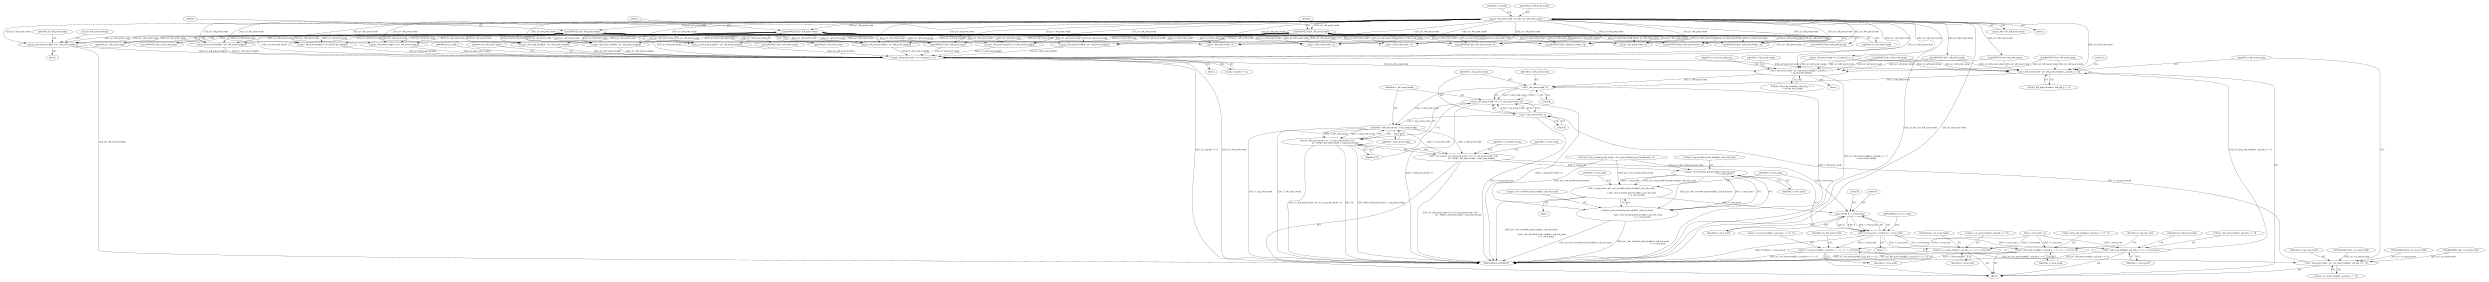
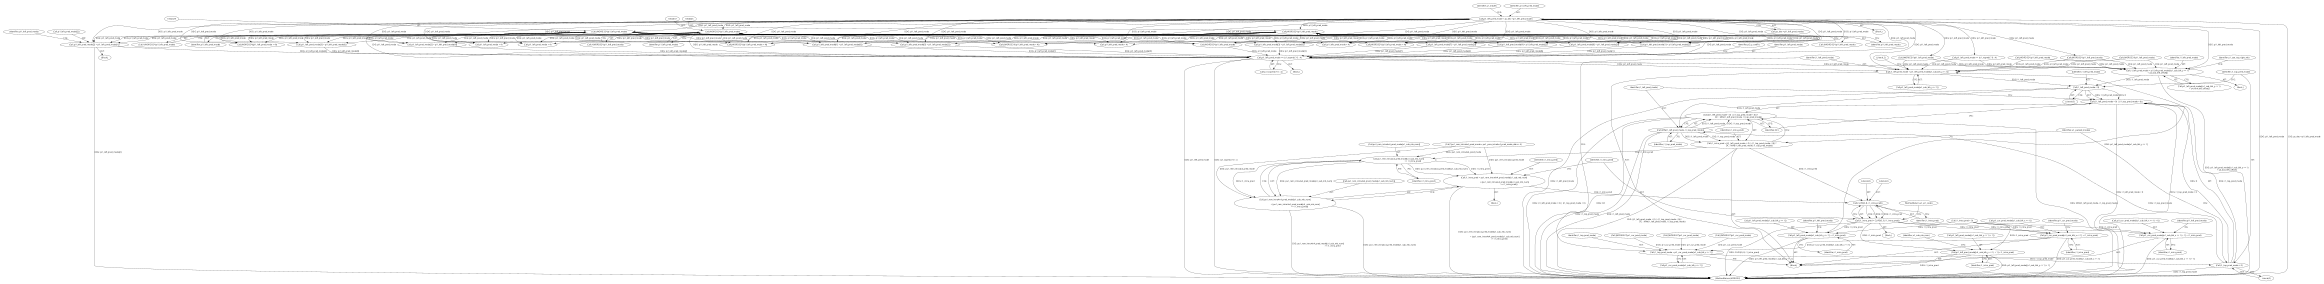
  digraph {
    fontname="Open Sans"
    node [fontname="Open Sans"]
    edge [fontname="Open Sans"]
    n1 [label="(Call,pi1_left_pred_mode[2] = pi1_left_pred_mode[1])"]
    n2 [label="(Call,pi1_left_pred_mode += (u1_topmb) ? 0 : 4)"]
    n3 [label="(MethodReturn,WORD32)"]
    n4 [label="(Block,)"]
    n5 [label="(Call,i1_left_pred_mode = pi1_left_pred_mode[u1_sub_blk_y << 1])"]
    n6 [label="(Call,i1_left_pred_mode = pi1_left_pred_mode[(u1_sub_blk_y << 1)\n + u4_4x4_left_offset])"]
    n7 [label="(Block,)"]
    n8 [label="(Call,(u1_topmb) ? 0 : 4)"]
    n9 [label="(Call,(WORD32*)pi1_left_pred_mode)"]
    n10 [label="(Call,(WORD32*)(pi1_left_pred_mode + 4))"]
    n11 [label="(Call,pi1_left_pred_mode + 4)"]
    n12 [label="(Call,pi1_left_pred_mode[6] = pi1_left_pred_mode[3])"]
    n13 [label="(Call,*(WORD32*)pi1_left_pred_mode)"]
    n14 [label="(Call,pi1_left_pred_mode[7] = pi1_left_pred_mode[3])"]
    n15 [label="(Call,pi1_left_pred_mode + 4)"]
    n16 [label="(Call,pi1_left_pred_mode[5] = pi1_left_pred_mode[2])"]
    n17 [label="(Call,(WORD32*)(pi1_left_pred_mode + 4))"]
    n18 [label="(Call,pi1_left_pred_mode + 4)"]
    n19 [label="(Call,(WORD32*)pi1_left_pred_mode)"]
    n20 [label="(Call,pi1_left_pred_mode[2] = pi1_left_pred_mode[4])"]
    n21 [label="(Call,(WORD32*)(pi1_left_pred_mode + 4))"]
    n22 [label="(Call,pi1_left_pred_mode[4] = pi1_left_pred_mode[2])"]
    n23 [label="(Call,pi1_left_pred_mode[1] = pi1_left_pred_mode[0])"]
    n24 [label="(Call,pi1_left_pred_mode[3] = pi1_left_pred_mode[1])"]
    n25 [label="(Call,(WORD32*)(pi1_left_pred_mode + 4))"]
    n26 [label="(Call,pi1_left_pred_mode[3] = pi1_left_pred_mode[6])"]
    n27 [label="(Call,pi1_left_pred_mode[1] = pi1_left_pred_mode[2])"]
    n28 [label="(Identifier,pi1_left_pred_mode)"]
    n29 [label="(Call,pi1_left_pred_mode + 4)"]
    n30 [label="(Call,pi1_left_pred_mode = ps_dec->pi1_left_pred_mode)"]
    n31 [label="(Call,(WORD32*)pi1_left_pred_mode)"]
    n32 [label="(Call,(WORD32*)pi1_left_pred_mode)"]
    n33 [label="(Call,pi1_left_pred_mode += (u1_topmb) ? 0 : 4)"]
    n34 [label="(Call,(WORD32*)pi1_left_pred_mode)"]
    n35 [label="(Call,ps_dec->pi1_left_pred_mode)"]
    n36 [label="(Block,)"]
    n37 [label="(Call,(WORD32*)pi1_left_pred_mode)"]
    n38 [label="(Call,*(WORD32*)pi1_left_pred_mode)"]
    n39 [label="(Identifier,pi1_left_pred_mode)"]
    n40 [label="(Identifier,pi1_left_pred_mode)"]
    n41 [label="(Call,*(WORD32*)pi1_left_pred_mode)"]
    n42 [label="(Call,i1_left_pred_mode < 0)"]
    n43 [label="(Block,)"]
    n44 [label="(Call,pi1_left_pred_mode[u1_sub_blk_y << 1])"]
    n45 [label="(Block,)"]
    n46 [label="(Call,pi1_left_pred_mode[(u1_sub_blk_y << 1)\n + u4_4x4_left_offset])"]
    n47 [label="(Call,(i1_left_pred_mode < 0) | (i1_top_pred_mode < 0))"]
    n48 [label="(Call,MIN(i1_left_pred_mode, i1_top_pred_mode))"]
    n49 [label="(Literal,0)"]
    n50 [label="(Call,i1_top_pred_mode < 0)"]
    n51 [label="(Call,((i1_left_pred_mode < 0) | (i1_top_pred_mode < 0)) ?\n                            DC : MIN(i1_left_pred_mode, i1_top_pred_mode))"]
    n52 [label="(Call,i1_intra_pred = ((i1_left_pred_mode < 0) | (i1_top_pred_mode < 0)) ?\n                            DC : MIN(i1_left_pred_mode, i1_top_pred_mode))"]
    n53 [label="(Identifier,i1_top_pred_mode)"]
    n54 [label="(Literal,0)"]
    n55 [label="(Identifier,DC)"]
    n56 [label="(Call,pu1_rem_intra4x4_pred_mode[u1_sub_mb_num]\n                                                     >= i1_intra_pred)"]
    n57 [label="(Call,CLIP3(0, 8, i1_intra_pred))"]
    n58 [label="(Call,i1_intra_pred = pu1_rem_intra4x4_pred_mode[u1_sub_mb_num]\n\n                                     + (pu1_rem_intra4x4_pred_mode[u1_sub_mb_num]\n                                                     >= i1_intra_pred))"]
    n59 [label="(Call,pu1_rem_intra4x4_pred_mode[u1_sub_mb_num]\n\n                                     + (pu1_rem_intra4x4_pred_mode[u1_sub_mb_num]\n                                                     >= i1_intra_pred))"]
    n60 [label="(Identifier,i1_intra_pred)"]
    n61 [label="(Call,i1_intra_pred = CLIP3(0, 8, i1_intra_pred))"]
    n62 [label="(Identifier,i1_intra_pred)"]
    n63 [label="(Block,)"]
    n64 [label="(Call,pi1_cur_pred_mode[u1_sub_blk_x << 1] = i1_intra_pred)"]
    n65 [label="(Call,pi1_cur_pred_mode[(u1_sub_blk_x << 1) + 1] = i1_intra_pred)"]
    n66 [label="(Call,pi1_left_pred_mode[u1_sub_blk_y << 1] = i1_intra_pred)"]
    n67 [label="(Call,pi1_left_pred_mode[(u1_sub_blk_y << 1) + 1] = i1_intra_pred)"]
    n68 [label="(Block,)"]
    n69 [label="(Call,i1_top_pred_mode = pi1_cur_pred_mode[u1_sub_blk_x << 1])"]
    n70 [label="(Identifier,i1_intra_pred)"]
    n71 [label="(Identifier,i1_intra_pred)"]
    n72 [label="(Identifier,i1_intra_pred)"]
    n73 [label="(Identifier,i1_intra_pred)"]
    n74 [label="(Call,pi1_cur_pred_mode[u1_sub_blk_x << 1])"]
    n75 [label="(Call,pi1_left_pred_mode[(u1_sub_blk_y << 1) + 1])"]
    n76 [label="(Identifier,i1_left_pred_mode)"]
    n77 [label="(Call,(WORD32*)pi1_left_pred_mode)"]
    n78 [label="(Call,i1_intra_pred = 0)"]
    n79 [label="(Literal,0)"]
    n80 [label="(Call,pi1_left_pred_mode[2])"]
    n81 [label="(Identifier,i1_top_pred_mode)"]
    n82 [label="(Literal,8)"]
    n83 [label="(Identifier,i1_intra_pred)"]
    n84 [label="(Call,pu1_rem_intra4x4_pred_mode[u1_sub_mb_num])"]
    n85 [label="(Call,pu1_rem_intra4x4_pred_mode[u1_sub_mb_num])"]
    n86 [label="(Call,pi1_cur_pred_mode[(u1_sub_blk_x << 1) + 1])"]
    n87 [label="(Identifier,u1_sub_mb_num)"]
    n88 [label="(Identifier,pi1_left_pred_mode)"]
    n89 [label="(Identifier,u1_mbaff)"]
    n90 [label="(Identifier,i1_intra_pred)"]
    n91 [label="(Call,pi1_cur_pred_mode[u1_sub_blk_x << 1])"]
    n92 [label="(Call,(WORD32*)pi1_left_pred_mode)"]
    n93 [label="(Identifier,u1_use_top_right_mb)"]
    n94 [label="(Identifier,pi2_y_coeff1)"]
    n95 [label="(Literal,2)"]
    n96 [label="(Identifier,u1_packed_modes)"]
    n97 [label="(Identifier,i1_left_pred_mode)"]
    n98 [label="(Identifier,i1_intra_pred)"]
    n99 [label="(MethodReturn,u1_err_code)"]
    n100 [label="(Identifier,pi1_left_pred_mode)"]
    n101 [label="(Identifier,pi1_left_pred_mode)"]
    n102 [label="(Identifier,i1_left_pred_mode)"]
    n103 [label="(Call,(WORD32*)pi1_cur_pred_mode)"]
    n104 [label="(Call,*pu1_rem_intra4x4_pred_mode = pu1_prev_intra4x4_pred_mode_data + 4)"]
    n105 [label="(Call,pi1_left_pred_mode[u1_sub_blk_y << 1])"]
    n106 [label="(Call,(WORD32*)pi1_cur_pred_mode)"]
    n107 [label="(Identifier,i1_top_pred_mode)"]
    n108 [label="(Call,(WORD32*)pi1_cur_pred_mode)"]
    n109 [label="(Identifier,pi1_cur_pred_mode)"]
    n110 [label="(Identifier,pi1_left_pred_mode)"]
    n111 [label="(Identifier,i1_left_pred_mode)"]
    n112 [label="(Identifier,pi1_left_pred_mode)"]
    1002037
    1002045
    1002029
    n1 -> n2 [label="DDG: pi1_left_pred_mode[2]"]
    n1 -> n3 [label="DDG: pi1_left_pred_mode[2]"]
    n1 -> n4 [label="AST: "]
    n2 -> n3 [label="DDG: (u1_topmb) ? 0 : 4"]
    n2 -> n3 [label="DDG: pi1_left_pred_mode"]
    n2 -> n5 [label="DDG: pi1_left_pred_mode"]
    n2 -> n6 [label="DDG: pi1_left_pred_mode"]
    n2 -> n7 [label="AST: "]
    n2 -> n8 [label="CFG: "]
    n5 -> n42 [label="DDG: i1_left_pred_mode"]
    n5 -> n43 [label="AST: "]
    n5 -> n44 [label="CFG: "]
    n6 -> n3 [label="DDG: pi1_left_pred_mode[(u1_sub_blk_y << 1)\n + u4_4x4_left_offset]"]
    n6 -> n42 [label="DDG: i1_left_pred_mode"]
    n6 -> n45 [label="AST: "]
    n6 -> n46 [label="CFG: "]
    n8 -> n2 [label="AST: "]
    n9 -> n1 [label="DDG: pi1_left_pred_mode"]
    n9 -> n2 [label="DDG: pi1_left_pred_mode"]
    n9 -> n10 [label="DDG: pi1_left_pred_mode"]
    n9 -> n11 [label="DDG: pi1_left_pred_mode"]
    n9 -> n12 [label="DDG: pi1_left_pred_mode"]
    n9 -> n13 [label="AST: "]
    n9 -> n14 [label="DDG: pi1_left_pred_mode"]
    n9 -> n15 [label="DDG: pi1_left_pred_mode"]
    n9 -> n16 [label="DDG: pi1_left_pred_mode"]
    n9 -> n17 [label="DDG: pi1_left_pred_mode"]
    n9 -> n18 [label="DDG: pi1_left_pred_mode"]
    n9 -> n19 [label="DDG: pi1_left_pred_mode"]
    n9 -> n20 [label="DDG: pi1_left_pred_mode"]
    n9 -> n21 [label="DDG: pi1_left_pred_mode"]
    n9 -> n22 [label="DDG: pi1_left_pred_mode"]
    n9 -> n23 [label="DDG: pi1_left_pred_mode"]
    n9 -> n24 [label="DDG: pi1_left_pred_mode"]
    n9 -> n25 [label="DDG: pi1_left_pred_mode"]
    n9 -> n26 [label="DDG: pi1_left_pred_mode"]
    n9 -> n27 [label="DDG: pi1_left_pred_mode"]
    n9 -> n28 [label="CFG: "]
    n9 -> n29 [label="DDG: pi1_left_pred_mode"]
    n12 -> n2 [label="DDG: pi1_left_pred_mode[6]"]
    n13 -> n9 [label="CFG: "]
    n14 -> n2 [label="DDG: pi1_left_pred_mode[7]"]
    n16 -> n2 [label="DDG: pi1_left_pred_mode[5]"]
    n19 -> n2 [label="DDG: pi1_left_pred_mode"]
    n20 -> n2 [label="DDG: pi1_left_pred_mode[2]"]
    n22 -> n2 [label="DDG: pi1_left_pred_mode[4]"]
    n23 -> n2 [label="DDG: pi1_left_pred_mode[1]"]
    n24 -> n2 [label="DDG: pi1_left_pred_mode[3]"]
    n26 -> n2 [label="DDG: pi1_left_pred_mode[3]"]
    n27 -> n2 [label="DDG: pi1_left_pred_mode[1]"]
    n28 -> n9 [label="AST: "]
    n30 -> n1 [label="DDG: pi1_left_pred_mode"]
    n30 -> n2 [label="DDG: pi1_left_pred_mode"]
    n30 -> n3 [label="DDG: ps_dec->pi1_left_pred_mode"]
    n30 -> n3 [label="DDG: pi1_left_pred_mode"]
    n30 -> n5 [label="DDG: pi1_left_pred_mode"]
    n30 -> n6 [label="DDG: pi1_left_pred_mode"]
    n30 -> n9 [label="DDG: pi1_left_pred_mode"]
    n30 -> n10 [label="DDG: pi1_left_pred_mode"]
    n30 -> n11 [label="DDG: pi1_left_pred_mode"]
    n30 -> n12 [label="DDG: pi1_left_pred_mode"]
    n30 -> n14 [label="DDG: pi1_left_pred_mode"]
    n30 -> n15 [label="DDG: pi1_left_pred_mode"]
    n30 -> n16 [label="DDG: pi1_left_pred_mode"]
    n30 -> n17 [label="DDG: pi1_left_pred_mode"]
    n30 -> n18 [label="DDG: pi1_left_pred_mode"]
    n30 -> n19 [label="DDG: pi1_left_pred_mode"]
    n30 -> n20 [label="DDG: pi1_left_pred_mode"]
    n30 -> n21 [label="DDG: pi1_left_pred_mode"]
    n30 -> n22 [label="DDG: pi1_left_pred_mode"]
    n30 -> n23 [label="DDG: pi1_left_pred_mode"]
    n30 -> n24 [label="DDG: pi1_left_pred_mode"]
    n30 -> n25 [label="DDG: pi1_left_pred_mode"]
    n30 -> n26 [label="DDG: pi1_left_pred_mode"]
    n30 -> n27 [label="DDG: pi1_left_pred_mode"]
    n30 -> n29 [label="DDG: pi1_left_pred_mode"]
    n30 -> n31 [label="DDG: pi1_left_pred_mode"]
    n30 -> n32 [label="DDG: pi1_left_pred_mode"]
    n30 -> n33 [label="DDG: pi1_left_pred_mode"]
    n30 -> n34 [label="DDG: pi1_left_pred_mode"]
    n30 -> n35 [label="CFG: "]
    n30 -> n36 [label="AST: "]
    n30 -> n37 [label="DDG: pi1_left_pred_mode"]
    n31 -> n1 [label="DDG: pi1_left_pred_mode"]
    n31 -> n2 [label="DDG: pi1_left_pred_mode"]
    n31 -> n10 [label="DDG: pi1_left_pred_mode"]
    n31 -> n11 [label="DDG: pi1_left_pred_mode"]
    n31 -> n12 [label="DDG: pi1_left_pred_mode"]
    n31 -> n14 [label="DDG: pi1_left_pred_mode"]
    n31 -> n15 [label="DDG: pi1_left_pred_mode"]
    n31 -> n16 [label="DDG: pi1_left_pred_mode"]
    n31 -> n17 [label="DDG: pi1_left_pred_mode"]
    n31 -> n18 [label="DDG: pi1_left_pred_mode"]
    n31 -> n19 [label="DDG: pi1_left_pred_mode"]
    n31 -> n20 [label="DDG: pi1_left_pred_mode"]
    n31 -> n21 [label="DDG: pi1_left_pred_mode"]
    n31 -> n22 [label="DDG: pi1_left_pred_mode"]
    n31 -> n23 [label="DDG: pi1_left_pred_mode"]
    n31 -> n24 [label="DDG: pi1_left_pred_mode"]
    n31 -> n25 [label="DDG: pi1_left_pred_mode"]
    n31 -> n26 [label="DDG: pi1_left_pred_mode"]
    n31 -> n27 [label="DDG: pi1_left_pred_mode"]
    n31 -> n29 [label="DDG: pi1_left_pred_mode"]
    n31 -> n38 [label="AST: "]
    n31 -> n39 [label="CFG: "]
    n32 -> n1 [label="DDG: pi1_left_pred_mode"]
    n32 -> n2 [label="DDG: pi1_left_pred_mode"]
    n32 -> n10 [label="DDG: pi1_left_pred_mode"]
    n32 -> n11 [label="DDG: pi1_left_pred_mode"]
    n32 -> n12 [label="DDG: pi1_left_pred_mode"]
    n32 -> n14 [label="DDG: pi1_left_pred_mode"]
    n32 -> n15 [label="DDG: pi1_left_pred_mode"]
    n32 -> n16 [label="DDG: pi1_left_pred_mode"]
    n32 -> n17 [label="DDG: pi1_left_pred_mode"]
    n32 -> n18 [label="DDG: pi1_left_pred_mode"]
    n32 -> n19 [label="DDG: pi1_left_pred_mode"]
    n32 -> n20 [label="DDG: pi1_left_pred_mode"]
    n32 -> n21 [label="DDG: pi1_left_pred_mode"]
    n32 -> n22 [label="DDG: pi1_left_pred_mode"]
    n32 -> n23 [label="DDG: pi1_left_pred_mode"]
    n32 -> n24 [label="DDG: pi1_left_pred_mode"]
    n32 -> n25 [label="DDG: pi1_left_pred_mode"]
    n32 -> n26 [label="DDG: pi1_left_pred_mode"]
    n32 -> n27 [label="DDG: pi1_left_pred_mode"]
    n32 -> n29 [label="DDG: pi1_left_pred_mode"]
    n32 -> n40 [label="CFG: "]
    n32 -> n41 [label="AST: "]
    n33 -> n5 [label="DDG: pi1_left_pred_mode"]
    n33 -> n6 [label="DDG: pi1_left_pred_mode"]
    n34 -> n5 [label="DDG: pi1_left_pred_mode"]
    n34 -> n6 [label="DDG: pi1_left_pred_mode"]
    n35 -> n30 [label="AST: "]
    n37 -> n5 [label="DDG: pi1_left_pred_mode"]
    n37 -> n6 [label="DDG: pi1_left_pred_mode"]
    n38 -> n31 [label="CFG: "]
    n39 -> n31 [label="AST: "]
    n40 -> n32 [label="AST: "]
    n41 -> n32 [label="CFG: "]
    n42 -> n3 [label="DDG: i1_left_pred_mode"]
    n42 -> n47 [label="AST: "]
    n42 -> n47 [label="DDG: i1_left_pred_mode"]
    n42 -> n47 [label="DDG: 0"]
    n42 -> n48 [label="DDG: i1_left_pred_mode"]
    n42 -> n49 [label="CFG: "]
    n44 -> n5 [label="AST: "]
    n46 -> n6 [label="AST: "]
    n47 -> n3 [label="DDG: i1_left_pred_mode < 0"]
    n47 -> n3 [label="DDG: i1_top_pred_mode < 0"]
-   n47 -> n50 [label="CFG: "]
+   n96 -> n50 [label="CFG: "]
    n47 -> n51 [label="AST: "]
    n48 -> n3 [label="DDG: i1_left_pred_mode"]
    n48 -> n3 [label="DDG: i1_top_pred_mode"]
    n48 -> n51 [label="AST: "]
    n48 -> n51 [label="DDG: i1_left_pred_mode"]
    n48 -> n51 [label="DDG: i1_top_pred_mode"]
    n48 -> n52 [label="DDG: i1_left_pred_mode"]
    n48 -> n52 [label="DDG: i1_top_pred_mode"]
    n48 -> n53 [label="CFG: "]
    n49 -> n42 [label="AST: "]
    n50 -> n3 [label="DDG: i1_top_pred_mode"]
    n50 -> n47 [label="AST: "]
    n50 -> n47 [label="DDG: i1_top_pred_mode"]
    n50 -> n47 [label="DDG: 0"]
    n50 -> n48 [label="DDG: i1_top_pred_mode"]
    n50 -> n54 [label="CFG: "]
    n51 -> n3 [label="DDG: DC"]
    n51 -> n3 [label="DDG: MIN(i1_left_pred_mode, i1_top_pred_mode)"]
    n51 -> n3 [label="DDG: (i1_left_pred_mode < 0) | (i1_top_pred_mode < 0)"]
    n51 -> n48 [label="CFG: "]
    n51 -> n52 [label="AST: "]
    n51 -> n55 [label="CFG: "]
    n52 -> n3 [label="DDG: ((i1_left_pred_mode < 0) | (i1_top_pred_mode < 0)) ?\n                            DC : MIN(i1_left_pred_mode, i1_top_pred_mode)"]
    n52 -> n43 [label="AST: "]
    n52 -> n51 [label="CFG: "]
    n52 -> n56 [label="DDG: i1_intra_pred"]
    n52 -> n57 [label="DDG: i1_intra_pred"]
    n53 -> n48 [label="AST: "]
    n54 -> n50 [label="AST: "]
    n55 -> n47 [label="CFG: "]
    n55 -> n51 [label="AST: "]
    n56 -> n58 [label="DDG: pu1_rem_intra4x4_pred_mode[u1_sub_mb_num]"]
    n56 -> n58 [label="DDG: i1_intra_pred"]
    n56 -> n59 [label="AST: "]
    n56 -> n59 [label="DDG: pu1_rem_intra4x4_pred_mode[u1_sub_mb_num]"]
    n56 -> n59 [label="DDG: i1_intra_pred"]
    n56 -> n60 [label="CFG: "]
    n57 -> n61 [label="AST: "]
    n57 -> n61 [label="DDG: 0"]
    n57 -> n61 [label="DDG: 8"]
    n57 -> n61 [label="DDG: i1_intra_pred"]
    n57 -> n62 [label="CFG: "]
    n58 -> n3 [label="DDG: pu1_rem_intra4x4_pred_mode[u1_sub_mb_num]\n\n                                     + (pu1_rem_intra4x4_pred_mode[u1_sub_mb_num]\n                                                     >= i1_intra_pred)"]
    n58 -> n57 [label="DDG: i1_intra_pred"]
    n58 -> n59 [label="CFG: "]
    n58 -> n63 [label="AST: "]
    n59 -> n3 [label="DDG: pu1_rem_intra4x4_pred_mode[u1_sub_mb_num]"]
    n59 -> n3 [label="DDG: pu1_rem_intra4x4_pred_mode[u1_sub_mb_num]\n                                                     >= i1_intra_pred"]
    n59 -> n56 [label="CFG: "]
    n59 -> n58 [label="AST: "]
    n60 -> n56 [label="AST: "]
    n61 -> n3 [label="DDG: CLIP3(0, 8, i1_intra_pred)"]
    n61 -> n57 [label="CFG: "]
    n61 -> n64 [label="DDG: i1_intra_pred"]
    n61 -> n65 [label="DDG: i1_intra_pred"]
    n61 -> n66 [label="DDG: i1_intra_pred"]
    n61 -> n67 [label="DDG: i1_intra_pred"]
    n61 -> n68 [label="AST: "]
    n62 -> n57 [label="AST: "]
    n64 -> n3 [label="DDG: pi1_cur_pred_mode[u1_sub_blk_x << 1]"]
    n64 -> n43 [label="AST: "]
    n64 -> n69 [label="DDG: pi1_cur_pred_mode[u1_sub_blk_x << 1]"]
    n64 -> n70 [label="CFG: "]
    n65 -> n3 [label="DDG: pi1_cur_pred_mode[(u1_sub_blk_x << 1) + 1]"]
    n65 -> n43 [label="AST: "]
    n65 -> n71 [label="CFG: "]
    n66 -> n3 [label="DDG: pi1_left_pred_mode[u1_sub_blk_y << 1]"]
    n66 -> n5 [label="DDG: pi1_left_pred_mode[u1_sub_blk_y << 1]"]
    n66 -> n43 [label="AST: "]
    n66 -> n72 [label="CFG: "]
    n67 -> n3 [label="DDG: i1_intra_pred"]
    n67 -> n3 [label="DDG: pi1_left_pred_mode[(u1_sub_blk_y << 1) + 1]"]
    n67 -> n43 [label="AST: "]
    n67 -> n73 [label="CFG: "]
    n69 -> n43 [label="AST: "]
    n69 -> n50 [label="DDG: i1_top_pred_mode"]
    n69 -> n74 [label="CFG: "]
    n70 -> n64 [label="AST: "]
    n71 -> n65 [label="AST: "]
    n72 -> n66 [label="AST: "]
    n73 -> n67 [label="AST: "]
    n74 -> n69 [label="AST: "]
    n75 -> n67 [label="AST: "]
    n76 -> n42 [label="AST: "]
    n77 -> n5 [label="DDG: pi1_left_pred_mode"]
    n77 -> n6 [label="DDG: pi1_left_pred_mode"]
    n78 -> n64 [label="DDG: i1_intra_pred"]
    n78 -> n65 [label="DDG: i1_intra_pred"]
    n78 -> n66 [label="DDG: i1_intra_pred"]
    n78 -> n67 [label="DDG: i1_intra_pred"]
    n79 -> n57 [label="AST: "]
    n80 -> n1 [label="AST: "]
    n81 -> n42 [label="CFG: "]
    n81 -> n50 [label="AST: "]
    n82 -> n57 [label="AST: "]
    n83 -> n58 [label="AST: "]
    n84 -> n59 [label="AST: "]
    n85 -> n56 [label="AST: "]
    n86 -> n65 [label="AST: "]
    n87 -> n67 [label="CFG: "]
    n88 -> n66 [label="CFG: "]
    n89 -> n30 [label="CFG: "]
    n90 -> n58 [label="CFG: "]
    n90 -> n61 [label="AST: "]
    n91 -> n64 [label="AST: "]
    n92 -> n5 [label="DDG: pi1_left_pred_mode"]
    n92 -> n6 [label="DDG: pi1_left_pred_mode"]
    n93 -> n6 [label="CFG: "]
    n94 -> n2 [label="CFG: "]
    n95 -> n5 [label="CFG: "]
    n96 -> n52 [label="CFG: "]
    n97 -> n47 [label="CFG: "]
    n97 -> n48 [label="AST: "]
    n98 -> n52 [label="AST: "]
    n99 -> n61 [label="CFG: "]
    n100 -> n30 [label="AST: "]
    n101 -> n2 [label="AST: "]
    n102 -> n5 [label="AST: "]
    n102 -> n69 [label="CFG: "]
    n103 -> n69 [label="DDG: pi1_cur_pred_mode"]
    n104 -> n56 [label="DDG: pu1_rem_intra4x4_pred_mode"]
    n104 -> n58 [label="DDG: pu1_rem_intra4x4_pred_mode"]
    n104 -> n59 [label="DDG: pu1_rem_intra4x4_pred_mode"]
    n105 -> n66 [label="AST: "]
    n106 -> n69 [label="DDG: pi1_cur_pred_mode"]
    n107 -> n69 [label="AST: "]
    n108 -> n69 [label="DDG: pi1_cur_pred_mode"]
    n109 -> n64 [label="CFG: "]
    n110 -> n1 [label="CFG: "]
    n111 -> n6 [label="AST: "]
    n112 -> n65 [label="CFG: "]
    1002037 -> n9 [label="AST: "]
    1002045 -> n31 [label="AST: "]
    1002029 -> n32 [label="AST: "]
  }
